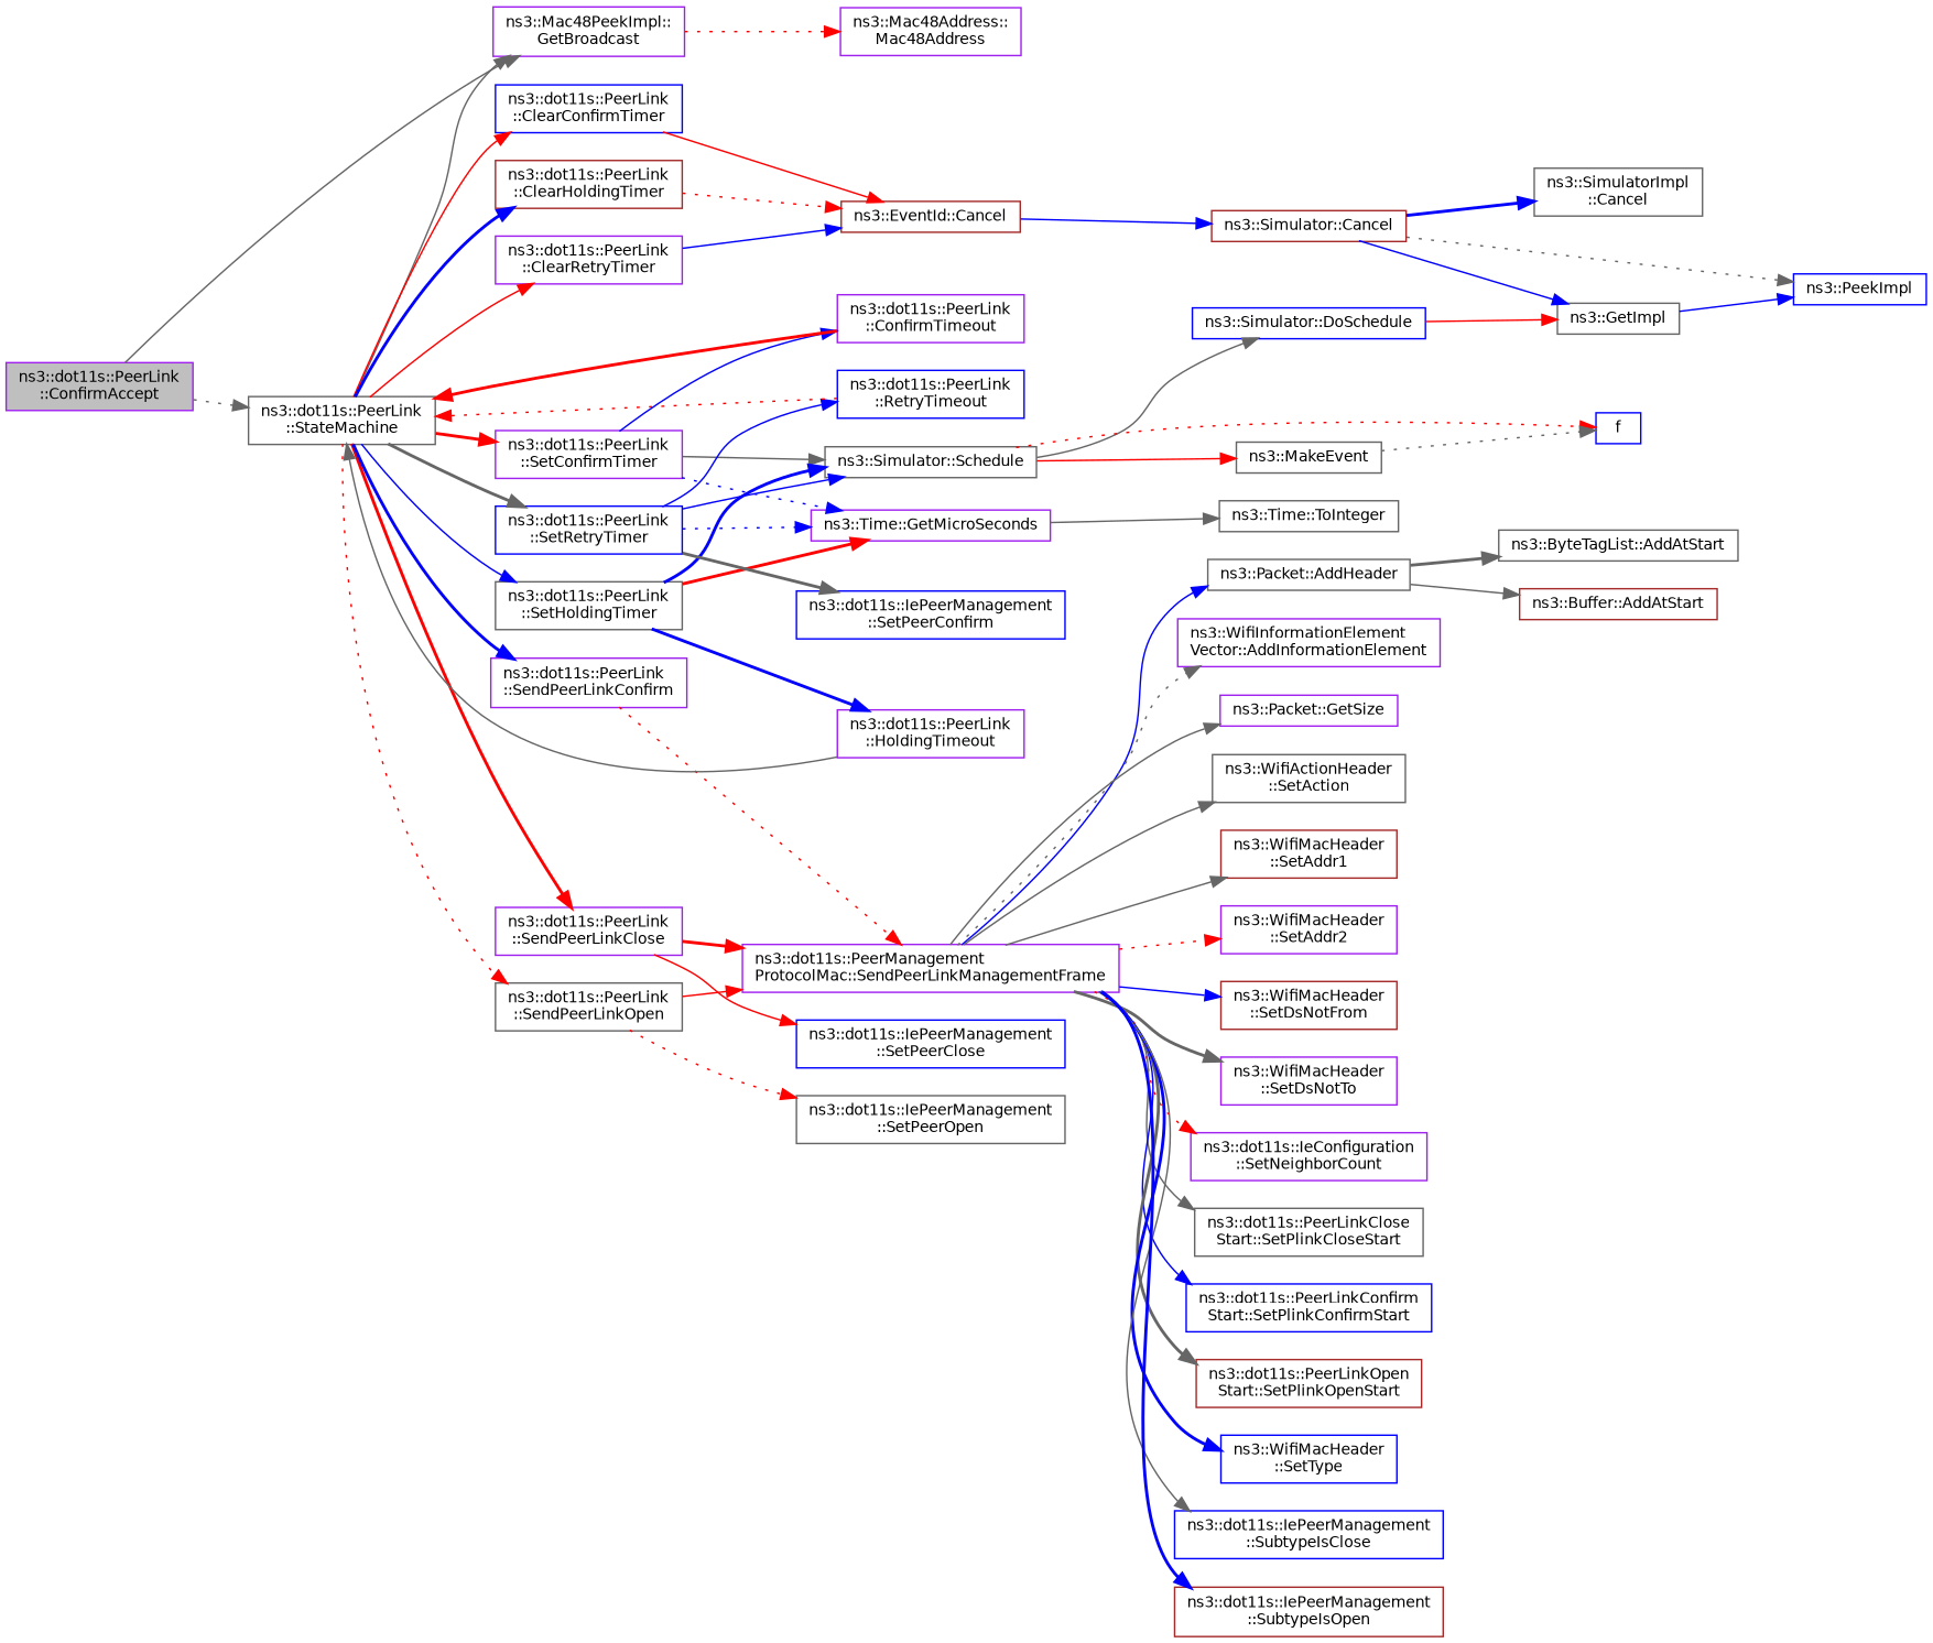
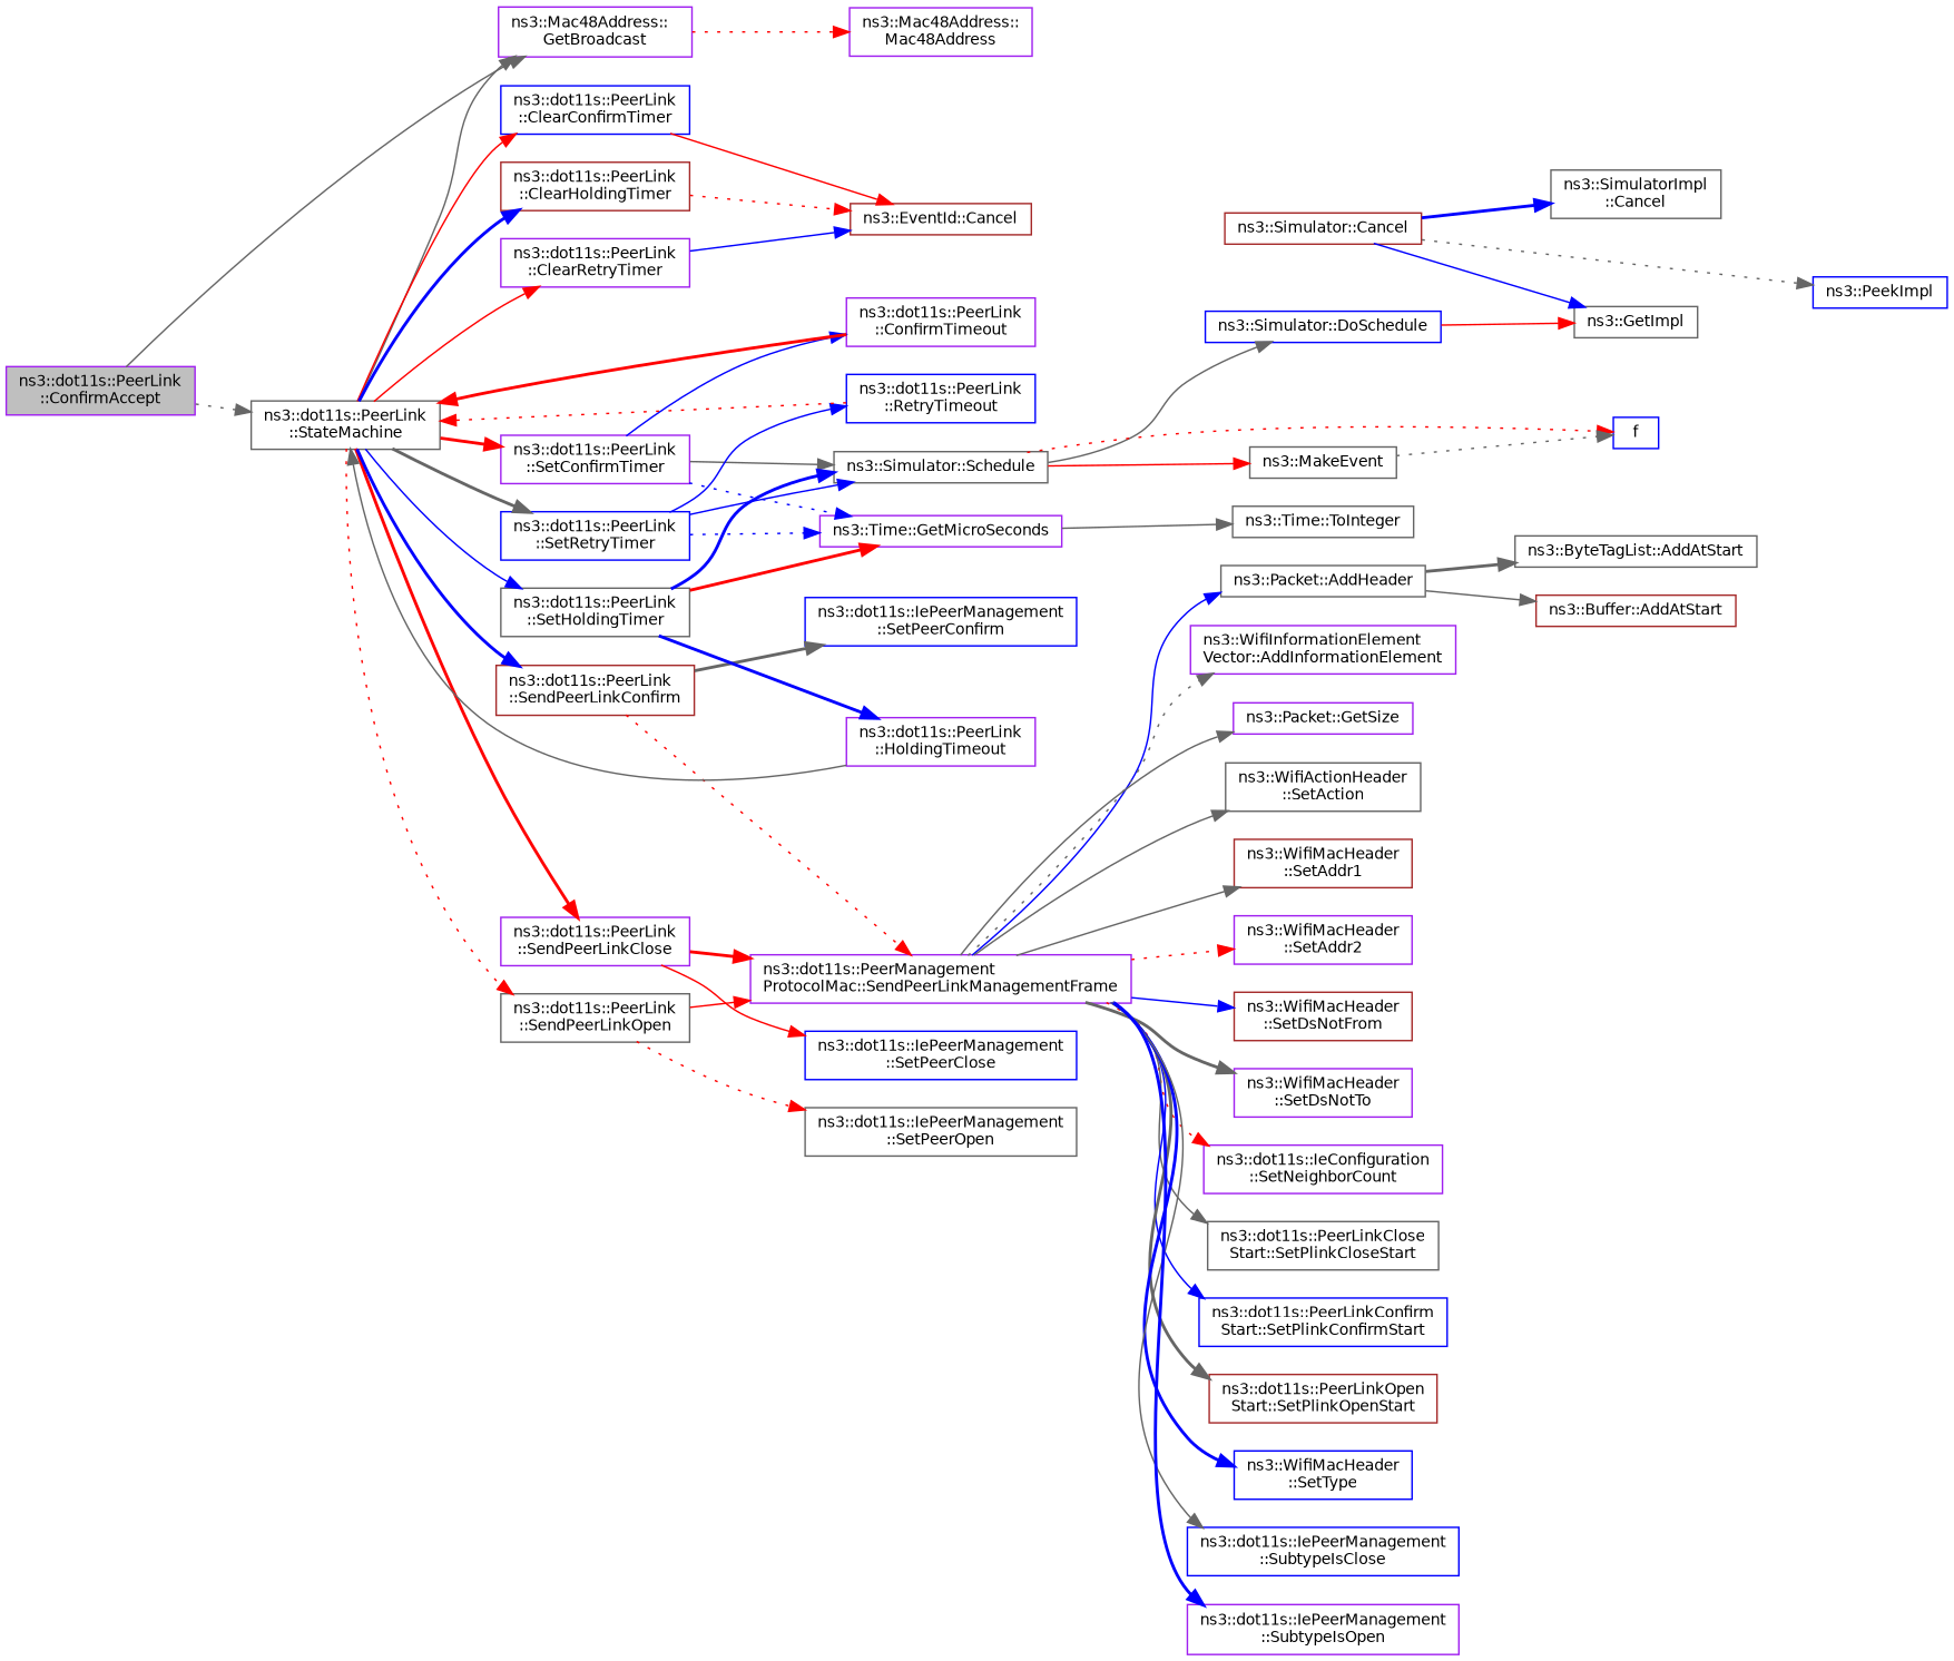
  digraph {
    rankdir=LR
    node [color=purple fillcolor=white fontname=Helvetica fontsize=10 shape=record style=filled]
    edge [color=gray40 fontname=Helvetica fontsize=10 labelfontname=Helvetica labelfontsize=10 style=solid]
    n1 [fillcolor=grey75 fontcolor=black height=0.2 label="ns3::dot11s::PeerLink\l::ConfirmAccept" width=0.4]
-   n2 [height=0.2 label="ns3::Mac48PeekImpl::\lGetBroadcast" width=0.4]
+   n2 [height=0.2 label="ns3::Mac48Address::\lGetBroadcast" width=0.4]
    n3 [color=gray40 height=0.2 label="ns3::dot11s::PeerLink\l::StateMachine" width=0.4]
    n4 [height=0.2 label="ns3::Mac48Address::\lMac48Address" width=0.4]
    n5 [color=blue height=0.2 label="ns3::dot11s::PeerLink\l::ClearConfirmTimer" width=0.4]
    n6 [color=brown height=0.2 label="ns3::dot11s::PeerLink\l::ClearHoldingTimer" width=0.4]
    n7 [height=0.2 label="ns3::dot11s::PeerLink\l::ClearRetryTimer" width=0.4]
    n8 [height=0.2 label="ns3::dot11s::PeerLink\l::SendPeerLinkClose" width=0.4]
-   n9 [height=0.2 label="ns3::dot11s::PeerLink\l::SendPeerLinkConfirm" width=0.4]
+   n9 [color=brown height=0.2 label="ns3::dot11s::PeerLink\l::SendPeerLinkConfirm" width=0.4]
    n10 [color=gray40 height=0.2 label="ns3::dot11s::PeerLink\l::SendPeerLinkOpen" width=0.4]
    n11 [height=0.2 label="ns3::dot11s::PeerLink\l::SetConfirmTimer" width=0.4]
    n12 [color=gray40 height=0.2 label="ns3::dot11s::PeerLink\l::SetHoldingTimer" width=0.4]
    n13 [color=blue height=0.2 label="ns3::dot11s::PeerLink\l::SetRetryTimer" width=0.4]
    n14 [color=brown height=0.2 label="ns3::EventId::Cancel" width=0.4]
    n15 [height=0.2 label="ns3::dot11s::PeerManagement\lProtocolMac::SendPeerLinkManagementFrame" width=0.4]
    n16 [color=blue height=0.2 label="ns3::dot11s::IePeerManagement\l::SetPeerClose" width=0.4]
    n17 [color=blue height=0.2 label="ns3::dot11s::IePeerManagement\l::SetPeerConfirm" width=0.4]
    n18 [color=gray40 height=0.2 label="ns3::dot11s::IePeerManagement\l::SetPeerOpen" width=0.4]
    n19 [height=0.2 label="ns3::dot11s::PeerLink\l::ConfirmTimeout" width=0.4]
    n20 [height=0.2 label="ns3::Time::GetMicroSeconds" width=0.4]
    n21 [color=gray40 height=0.2 label="ns3::Simulator::Schedule" width=0.4]
    n22 [height=0.2 label="ns3::dot11s::PeerLink\l::HoldingTimeout" width=0.4]
    n23 [color=blue height=0.2 label="ns3::dot11s::PeerLink\l::RetryTimeout" width=0.4]
    n24 [color=brown height=0.2 label="ns3::Simulator::Cancel" width=0.4]
    n25 [color=gray40 height=0.2 label="ns3::SimulatorImpl\l::Cancel" width=0.4]
    n26 [color=gray40 height=0.2 label="ns3::GetImpl" width=0.4]
    n27 [color=blue height=0.2 label="ns3::PeekImpl" width=0.4]
    n28 [color=gray40 height=0.2 label="ns3::Packet::AddHeader" width=0.4]
    n29 [height=0.2 label="ns3::WifiInformationElement\lVector::AddInformationElement" width=0.4]
    n30 [height=0.2 label="ns3::Packet::GetSize" width=0.4]
    n31 [color=gray40 height=0.2 label="ns3::WifiActionHeader\l::SetAction" width=0.4]
    n32 [color=brown height=0.2 label="ns3::WifiMacHeader\l::SetAddr1" width=0.4]
    n33 [height=0.2 label="ns3::WifiMacHeader\l::SetAddr2" width=0.4]
    n34 [color=brown height=0.2 label="ns3::WifiMacHeader\l::SetDsNotFrom" width=0.4]
    n35 [height=0.2 label="ns3::WifiMacHeader\l::SetDsNotTo" width=0.4]
    n36 [height=0.2 label="ns3::dot11s::IeConfiguration\l::SetNeighborCount" width=0.4]
    n37 [color=gray40 height=0.2 label="ns3::dot11s::PeerLinkClose\lStart::SetPlinkCloseStart" width=0.4]
    n38 [color=blue height=0.2 label="ns3::dot11s::PeerLinkConfirm\lStart::SetPlinkConfirmStart" width=0.4]
    n39 [color=brown height=0.2 label="ns3::dot11s::PeerLinkOpen\lStart::SetPlinkOpenStart" width=0.4]
    n40 [color=blue height=0.2 label="ns3::WifiMacHeader\l::SetType" width=0.4]
    n41 [color=blue height=0.2 label="ns3::dot11s::IePeerManagement\l::SubtypeIsClose" width=0.4]
-   n42 [color=brown height=0.2 label="ns3::dot11s::IePeerManagement\l::SubtypeIsOpen" width=0.4]
+   n42 [height=0.2 label="ns3::dot11s::IePeerManagement\l::SubtypeIsOpen" width=0.4]
    n43 [color=gray40 height=0.2 label="ns3::ByteTagList::AddAtStart" width=0.4]
    n44 [color=brown height=0.2 label="ns3::Buffer::AddAtStart" width=0.4]
    n45 [color=gray40 height=0.2 label="ns3::Time::ToInteger" width=0.4]
    n46 [color=blue height=0.2 label="ns3::Simulator::DoSchedule" width=0.4]
    n47 [color=blue height=0.2 label=f width=0.4]
    n48 [color=gray40 height=0.2 label="ns3::MakeEvent" width=0.4]
    n1 -> n2
    n1 -> n3 [style=dotted]
    n2 -> n4 [color=red style=dotted]
    n3 -> n2
    n3 -> n5 [color=red]
    n3 -> n6 [color=blue style=bold]
    n3 -> n7 [color=red]
    n3 -> n8 [color=red style=bold]
    n3 -> n9 [color=blue style=bold]
    n3 -> n10 [color=red style=dotted]
    n3 -> n11 [color=red style=bold]
    n3 -> n12 [color=blue]
    n3 -> n13 [style=bold]
    n5 -> n14 [color=red]
    n6 -> n14 [color=red style=dotted]
    n7 -> n14 [color=blue]
    n8 -> n15 [color=red style=bold]
    n8 -> n16 [color=red]
    n9 -> n15 [color=red style=dotted]
-   n13 -> n17 [style=bold]
+   n9 -> n17 [style=bold]
    n10 -> n15 [color=red]
    n10 -> n18 [color=red style=dotted]
    n11 -> n19 [color=blue]
    n11 -> n20 [color=blue style=dotted]
    n11 -> n21
    n12 -> n20 [color=red style=bold]
    n12 -> n21 [color=blue style=bold]
    n12 -> n22 [color=blue style=bold]
    n13 -> n20 [color=blue style=dotted]
    n13 -> n21 [color=blue]
    n13 -> n23 [color=blue]
-   n14 -> n24 [color=blue]
    n15 -> n28 [color=blue]
    n15 -> n29 [style=dotted]
    n15 -> n30
    n15 -> n31
    n15 -> n32
    n15 -> n33 [color=red style=dotted]
    n15 -> n34 [color=blue]
    n15 -> n35 [style=bold]
    n15 -> n36 [color=red style=dotted]
    n15 -> n37
    n15 -> n38 [color=blue]
    n15 -> n39 [style=bold]
    n15 -> n40 [color=blue style=bold]
    n15 -> n41
    n15 -> n42 [color=blue style=bold]
    n19 -> n3 [color=red style=bold]
    n20 -> n45
    n21 -> n46
    n21 -> n47 [color=red style=dotted]
    n21 -> n48 [color=red]
    n22 -> n3
    n23 -> n3 [color=red style=dotted]
    n24 -> n25 [color=blue style=bold]
    n24 -> n26 [color=blue]
    n24 -> n27 [style=dotted]
-   n26 -> n27 [color=blue]
    n28 -> n43 [style=bold]
    n28 -> n44
    n46 -> n26 [color=red]
    n48 -> n47 [style=dotted]
  }
